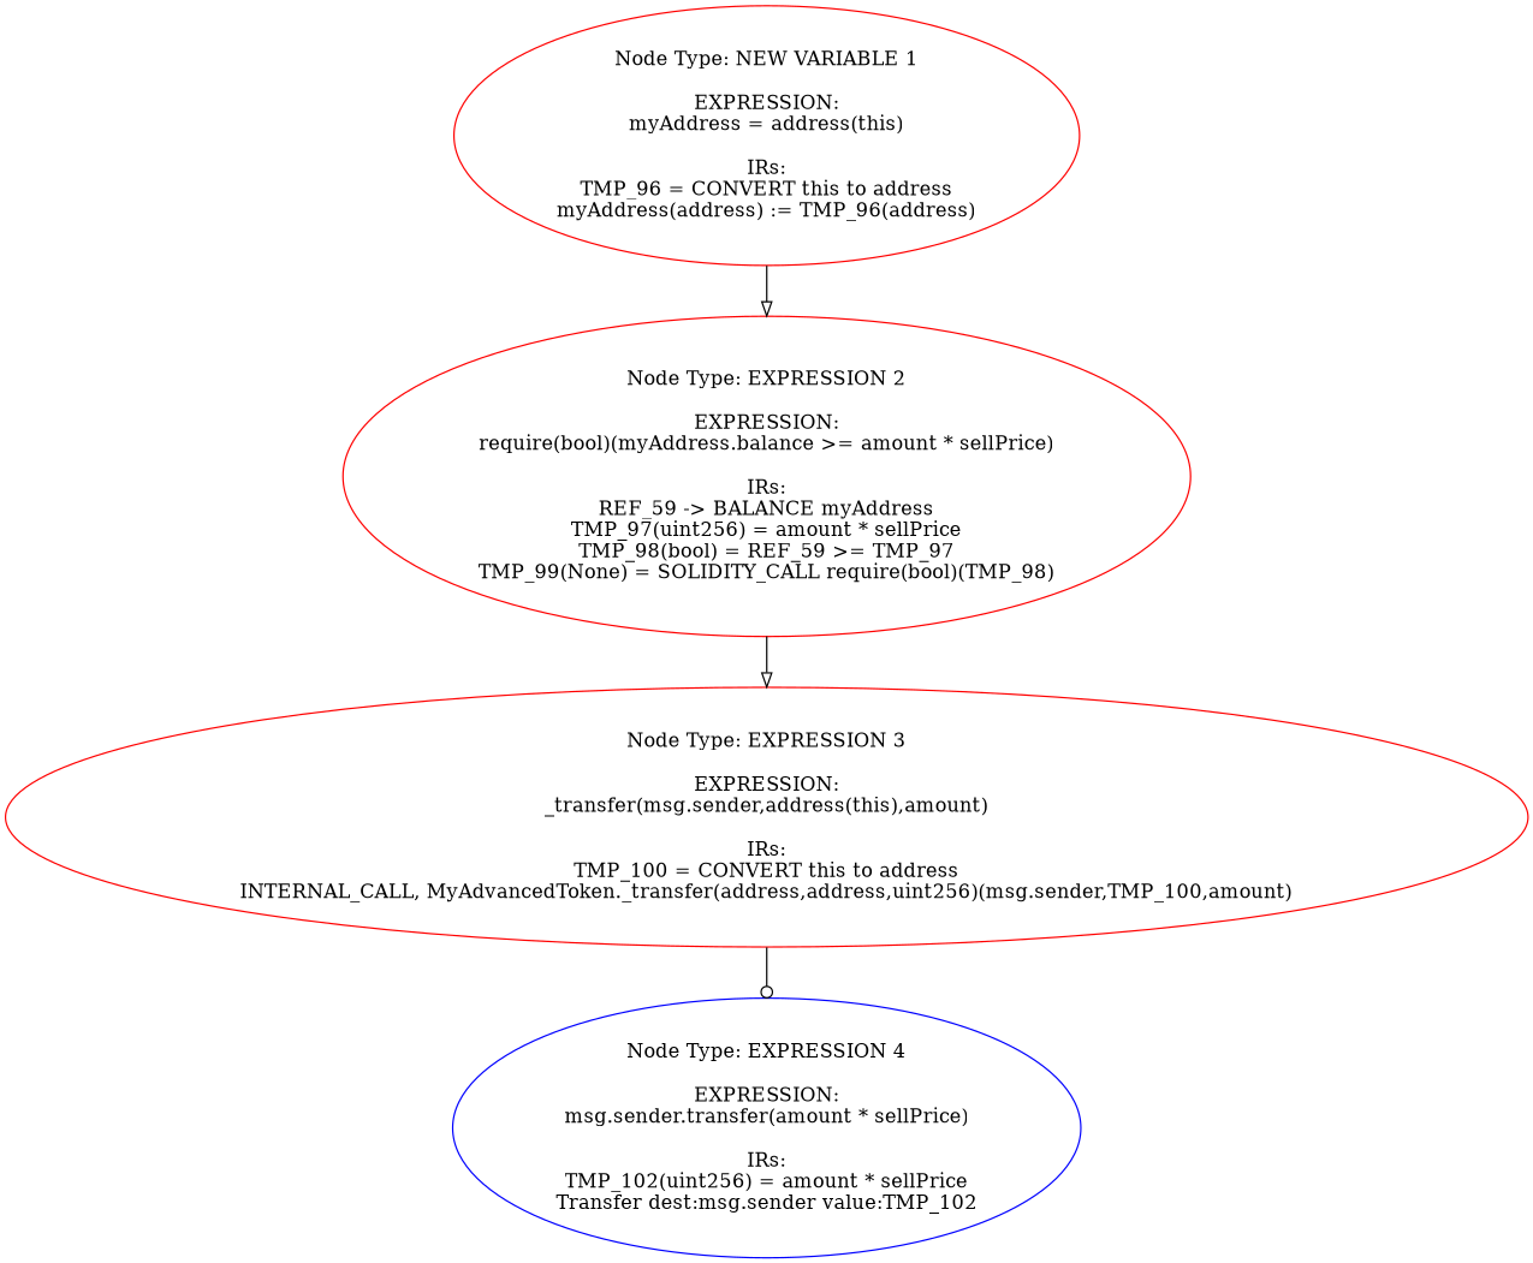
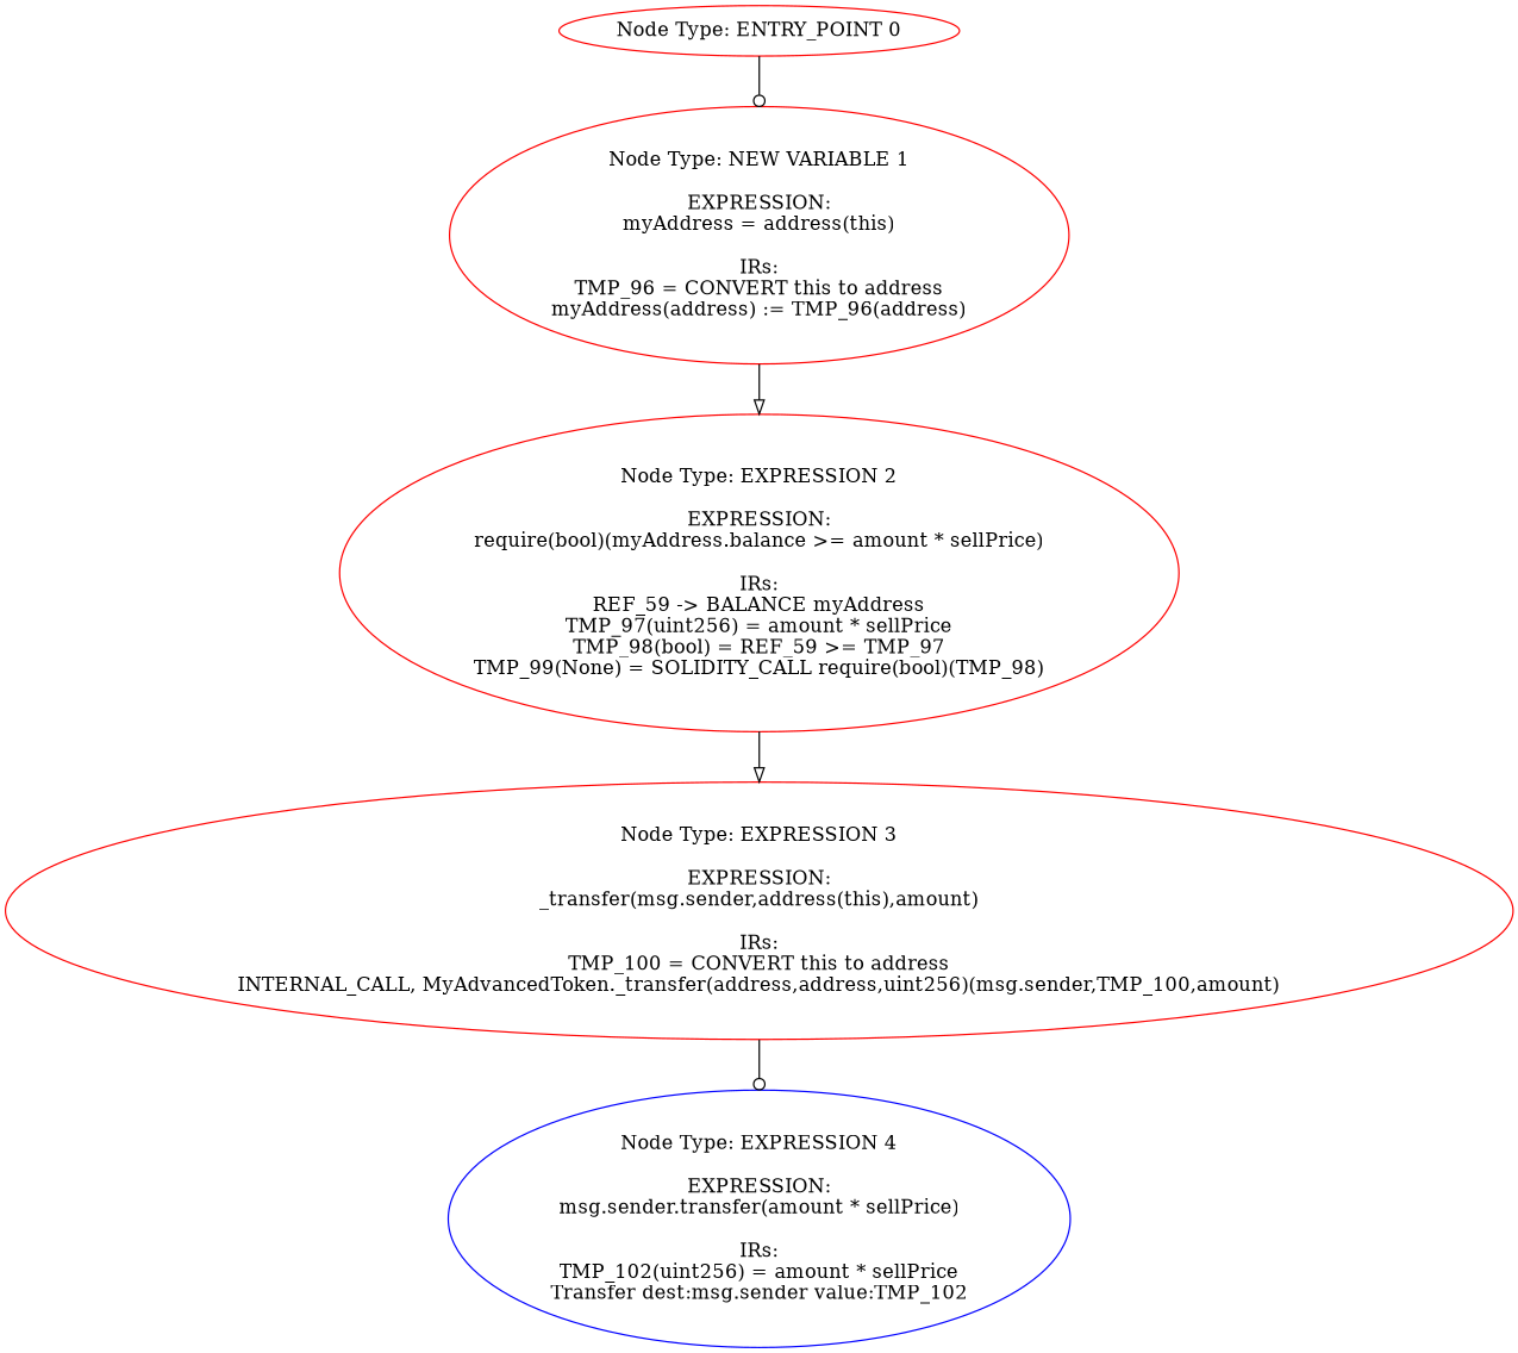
  digraph {
    node [color=red]
    edge [arrowhead=odot]
+   n1 [label="Node Type: ENTRY_POINT 0\n"]
    n2 [label="Node Type: NEW VARIABLE 1\n\nEXPRESSION:\nmyAddress = address(this)\n\nIRs:\nTMP_96 = CONVERT this to address\nmyAddress(address) := TMP_96(address)"]
    n3 [label="Node Type: EXPRESSION 2\n\nEXPRESSION:\nrequire(bool)(myAddress.balance >= amount * sellPrice)\n\nIRs:\nREF_59 -> BALANCE myAddress\nTMP_97(uint256) = amount * sellPrice\nTMP_98(bool) = REF_59 >= TMP_97\nTMP_99(None) = SOLIDITY_CALL require(bool)(TMP_98)"]
    n4 [label="Node Type: EXPRESSION 3\n\nEXPRESSION:\n_transfer(msg.sender,address(this),amount)\n\nIRs:\nTMP_100 = CONVERT this to address\nINTERNAL_CALL, MyAdvancedToken._transfer(address,address,uint256)(msg.sender,TMP_100,amount)"]
    n5 [label="Node Type: EXPRESSION 4\n\nEXPRESSION:\nmsg.sender.transfer(amount * sellPrice)\n\nIRs:\nTMP_102(uint256) = amount * sellPrice\nTransfer dest:msg.sender value:TMP_102" color=blue]
+   n1 -> n2
    n2 -> n3 [arrowhead=onormal]
    n3 -> n4 [arrowhead=onormal]
    n4 -> n5
  }
